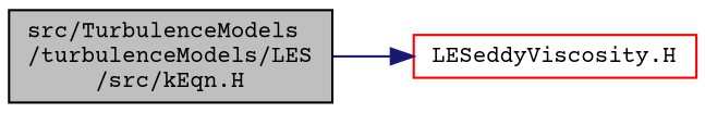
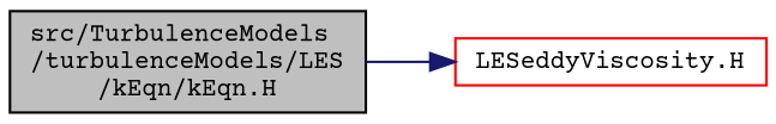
  digraph {
    rankdir=LR
    fontname="Courier Prime"
    node [fontname="Courier Prime" fontsize=10 shape=record]
-   n1 [color=black fillcolor=grey75 fontcolor=black height=0.2 label="src/TurbulenceModels\l/turbulenceModels/LES\l/src/kEqn.H" style=filled width=0.4]
+   n1 [color=black fillcolor=grey75 fontcolor=black height=0.2 label="src/TurbulenceModels\l/turbulenceModels/LES\l/kEqn/kEqn.H" style=filled width=0.4]
    n2 [color=red height=0.2 label="LESeddyViscosity.H" width=0.4]
    n1 -> n2 [color=midnightblue fontname="Courier Prime" fontsize=10 labelfontname=Helvetica labelfontsize=10 style=solid]
  }
